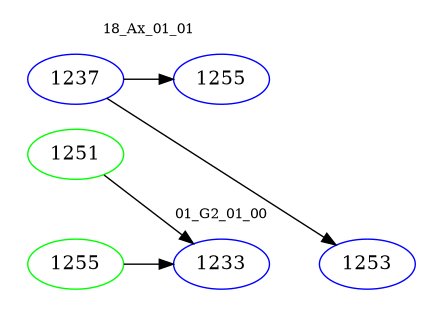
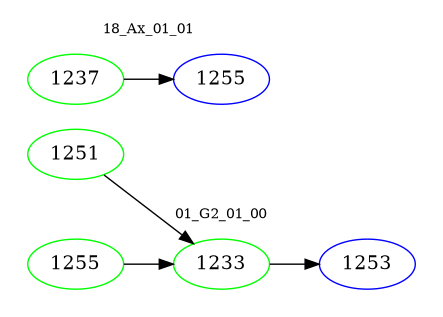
  digraph {
    rankdir=LR
    node [color=blue]
    edge [color=black]
    n1 [color=green label=1251]
-   n2 [label=1237]
+   n2 [color=green label=1237]
    n3 [label=1255]
    n4 [color=green label=1255]
-   n5 [label=1233]
+   n5 [color=green label=1233]
    n6 [label=1253]
    subgraph cluster_1 {
      color=white
      fontsize=10
      label="18_Ax_01_01"
      n1
      n2
      n3
    }
    subgraph cluster_2 {
      color=white
      fontsize=10
      label="01_G2_01_00"
      n4
      n5
      n6
    }
    n1 -> n5
    n2 -> n3
    n4 -> n5
-   n2 -> n6
+   n5 -> n6
  }
